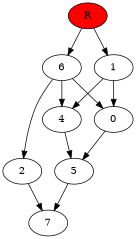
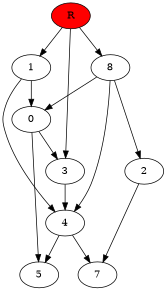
  digraph {
    1
    4
    n3 [label=0]
    2
    7
    5
-   8 [label=6]
+   3
+   8
    R [fillcolor="#ff0000" style=filled]
    1 -> 4
    1 -> n3
-   5 -> 7
+   4 -> 7
    4 -> 5
    n3 -> 5
+   n3 -> 3
    2 -> 7
+   3 -> 4
    8 -> 4
    8 -> n3
    8 -> 2
    R -> 1
+   R -> 3
    R -> 8
  }
